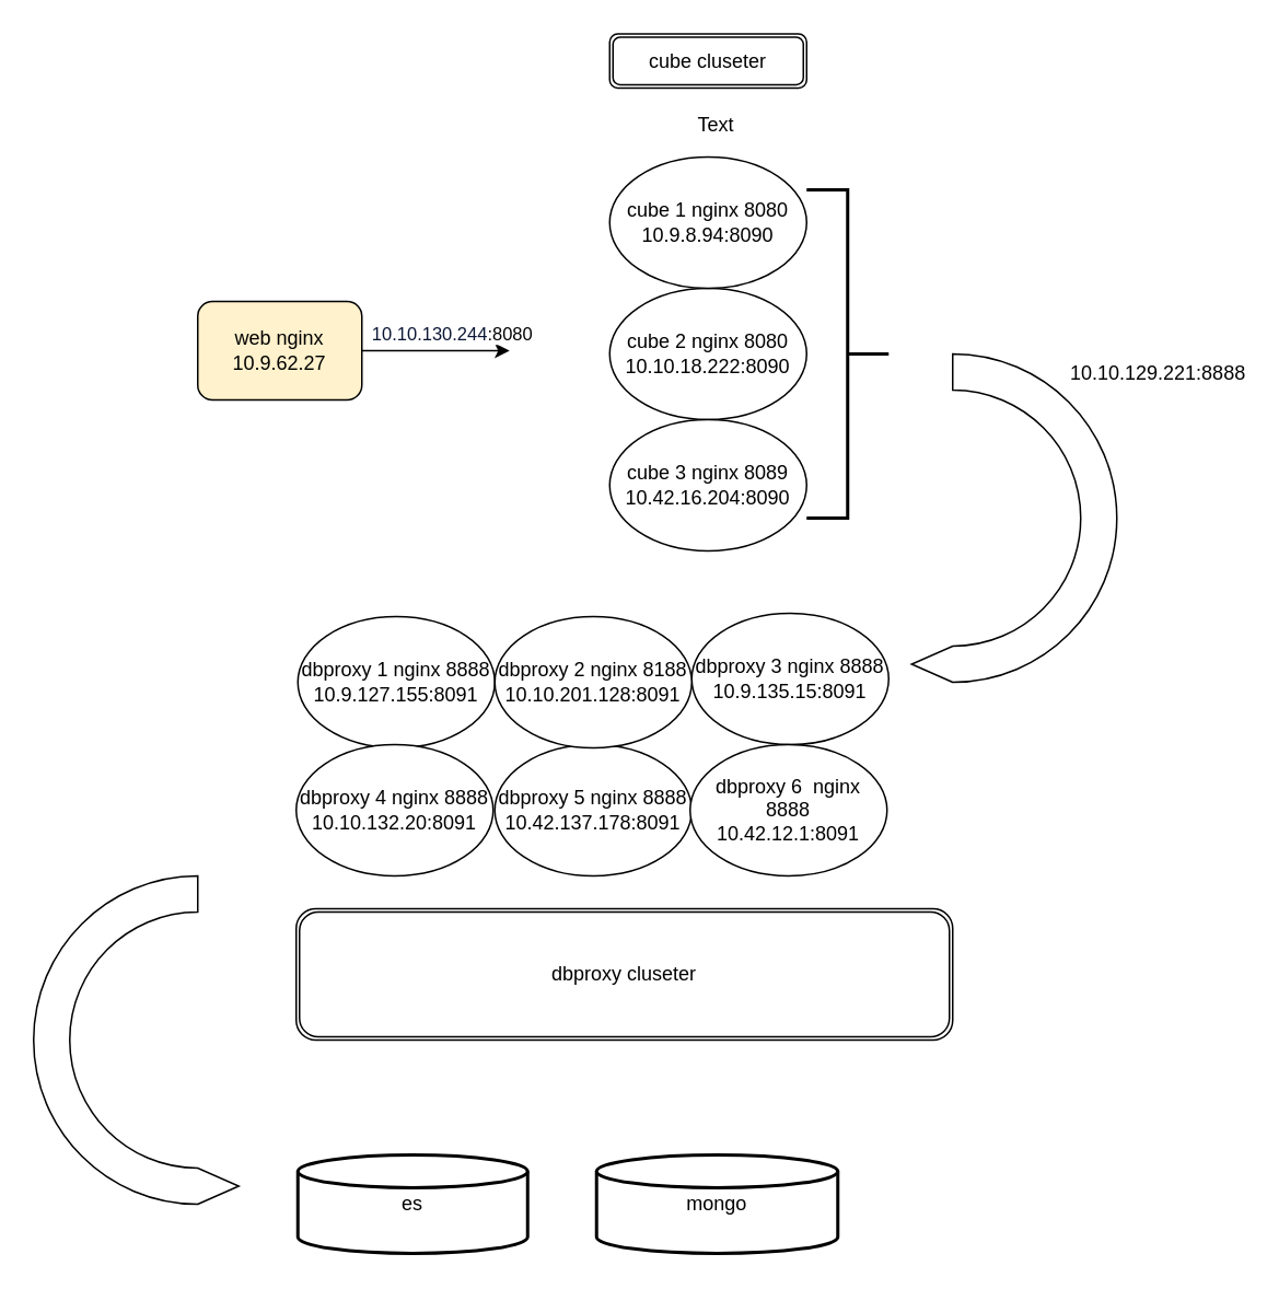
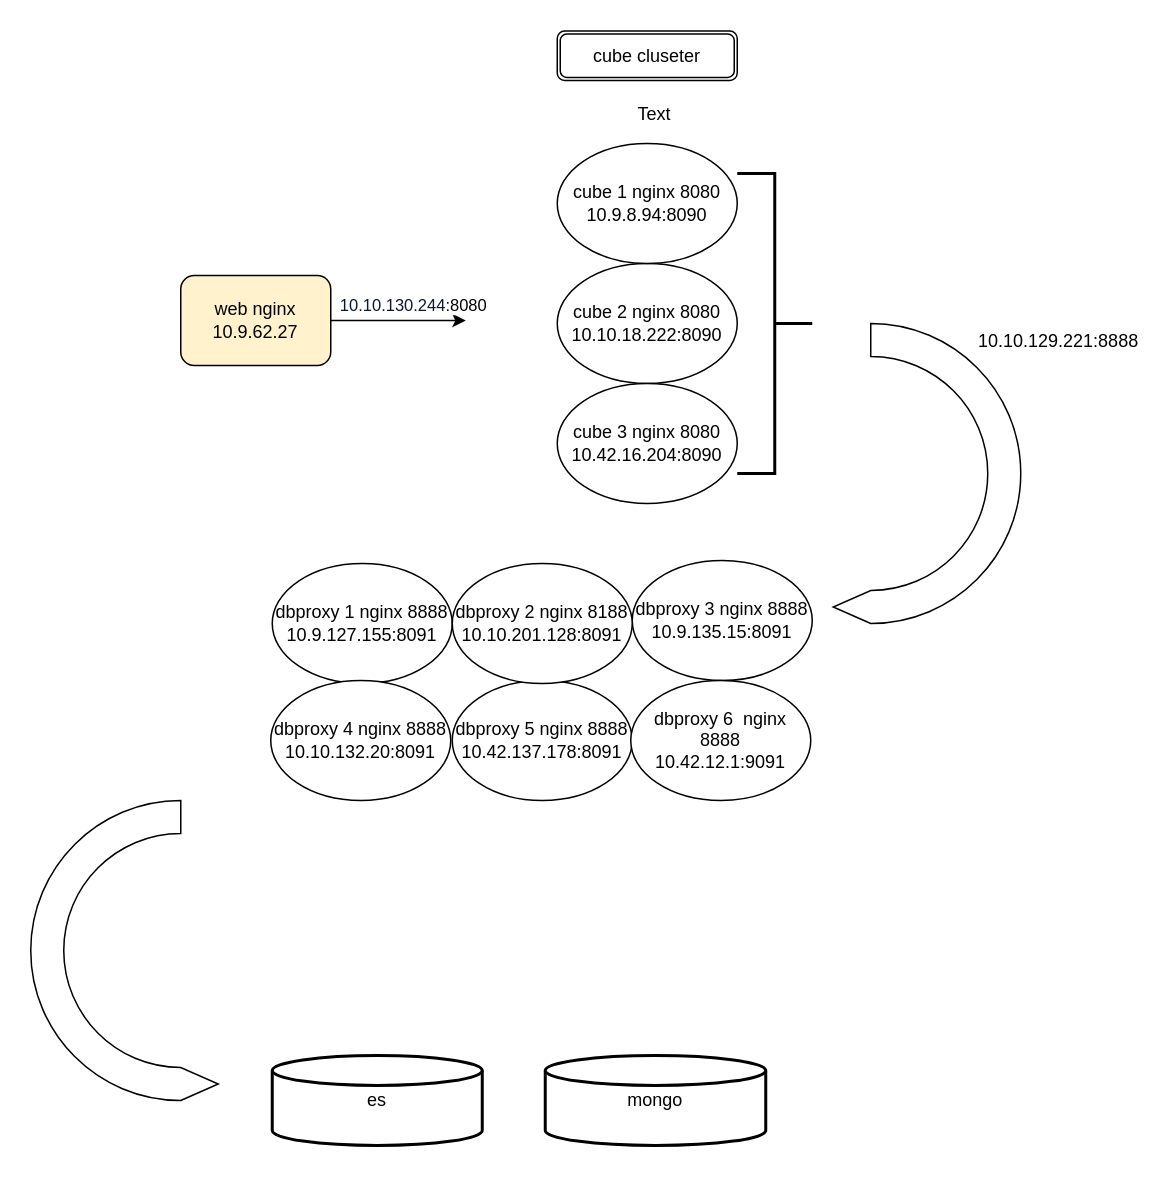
  <mxCell id="0" />
  <mxCell id="1" parent="0" />
  <mxCell id="2" value="web nginx&lt;br&gt;10.9.62.27&lt;br&gt; " style="rounded=1;whiteSpace=wrap;html=1;fillColor=#fff2cc;" parent="1" vertex="1"><mxGeometry x="120" y="183" width="100" height="60" as="geometry" /></mxCell>
  <mxCell id="3" value="cube 2 nginx 8080&lt;br&gt;10.10.18.222:8090" style="ellipse;whiteSpace=wrap;html=1;" parent="1" vertex="1"><mxGeometry x="371" y="175" width="120" height="80" as="geometry" /></mxCell>
  <mxCell id="4" value="cube 1 nginx 8080&lt;br&gt;10.9.8.94:8090" style="ellipse;whiteSpace=wrap;html=1;" parent="1" vertex="1"><mxGeometry x="371" y="95" width="120" height="80" as="geometry" /></mxCell>
  <mxCell id="5" value="dbproxy 5 nginx 8888&lt;br&gt;10.42.137.178:8091" style="ellipse;whiteSpace=wrap;html=1;" parent="1" vertex="1"><mxGeometry x="301" y="453" width="120" height="80" as="geometry" /></mxCell>
  <mxCell id="6" value="" style="strokeWidth=2;html=1;shape=mxgraph.flowchart.annotation_2;align=left;pointerEvents=1;rotation=180;" parent="1" vertex="1"><mxGeometry x="491" y="115" width="50" height="200" as="geometry" /></mxCell>
  <mxCell id="7" value="" style="html=1;shadow=0;dashed=0;align=center;verticalAlign=middle;shape=mxgraph.arrows2.uTurnArrow;dy=11;arrowHead=22;dx2=25;rotation=180;" parent="1" vertex="1"><mxGeometry x="580" y="215" width="100" height="200" as="geometry" /></mxCell>
  <mxCell id="8" value="&lt;span style=&quot;color: rgb(10 , 22 , 51)&quot;&gt;10.10.130.244&lt;/span&gt;:8080" style="edgeStyle=orthogonalEdgeStyle;rounded=0;orthogonalLoop=1;jettySize=auto;html=1;" parent="1" source="2" edge="1"><mxGeometry x="0.25" y="10" relative="1" as="geometry"><mxPoint x="310" y="213" as="targetPoint" /><mxPoint x="-1" as="offset" /></mxGeometry></mxCell>
  <mxCell id="9" value="Text" style="text;html=1;resizable=0;points=[];autosize=1;align=left;verticalAlign=top;spacingTop=-4;" parent="1" vertex="1"><mxGeometry x="423" y="66" width="40" height="20" as="geometry" /></mxCell>
  <mxCell id="10" value="cube cluseter" style="shape=ext;double=1;rounded=1;whiteSpace=wrap;html=1;" parent="1" vertex="1"><mxGeometry x="371" y="20" width="120" height="33" as="geometry" /></mxCell>
  <mxCell id="11" value="dbproxy 1 nginx 8888&lt;br&gt;10.9.127.155:8091" style="ellipse;whiteSpace=wrap;html=1;" parent="1" vertex="1"><mxGeometry x="181" y="375" width="120" height="80" as="geometry" /></mxCell>
  <mxCell id="12" value="dbproxy 4 nginx 8888&lt;br&gt;10.10.132.20:8091" style="ellipse;whiteSpace=wrap;html=1;" parent="1" vertex="1"><mxGeometry x="180" y="453" width="120" height="80" as="geometry" /></mxCell>
  <mxCell id="13" value="dbproxy 3 nginx 8888&lt;br&gt;10.9.135.15:8091" style="ellipse;whiteSpace=wrap;html=1;" parent="1" vertex="1"><mxGeometry x="421" y="373" width="120" height="80" as="geometry" /></mxCell>
  <mxCell id="14" value="dbproxy 2 nginx 8188&lt;br&gt;10.10.201.128:8091" style="ellipse;whiteSpace=wrap;html=1;" parent="1" vertex="1"><mxGeometry x="301" y="375" width="120" height="80" as="geometry" /></mxCell>
- <mxCell id="15" value="dbproxy 6&amp;nbsp; nginx 8888&lt;br&gt;10.42.12.1:8091" style="ellipse;whiteSpace=wrap;html=1;" parent="1" vertex="1"><mxGeometry x="420" y="453" width="120" height="80" as="geometry" /></mxCell>
- <mxCell id="16" value="cube 3 nginx 8089&lt;br&gt;10.42.16.204:8090" style="ellipse;whiteSpace=wrap;html=1;" parent="1" vertex="1"><mxGeometry x="371" y="255" width="120" height="80" as="geometry" /></mxCell>
- <mxCell id="17" value="dbproxy cluseter" style="shape=ext;double=1;rounded=1;whiteSpace=wrap;html=1;" parent="1" vertex="1"><mxGeometry x="180" y="553" width="400" height="80" as="geometry" /></mxCell>
+ <mxCell id="15" value="dbproxy 6&amp;nbsp; nginx 8888&lt;br&gt;10.42.12.1:9091" style="ellipse;whiteSpace=wrap;html=1;" parent="1" vertex="1"><mxGeometry x="420" y="453" width="120" height="80" as="geometry" /></mxCell>
+ <mxCell id="16" value="cube 3 nginx 8080&lt;br&gt;10.42.16.204:8090" style="ellipse;whiteSpace=wrap;html=1;" parent="1" vertex="1"><mxGeometry x="371" y="255" width="120" height="80" as="geometry" /></mxCell>
  <mxCell id="18" value="10.10.129.221:8888" style="text;html=1;" parent="1" vertex="1"><mxGeometry x="650" y="213" width="100" height="30" as="geometry" /></mxCell>
  <mxCell id="19" value="" style="html=1;shadow=0;dashed=0;align=center;verticalAlign=middle;shape=mxgraph.arrows2.uTurnArrow;dy=11;arrowHead=22;dx2=25;rotation=180;direction=east;flipH=1;flipV=0;" parent="1" vertex="1"><mxGeometry x="20" y="533" width="100" height="200" as="geometry" /></mxCell>
  <mxCell id="20" value="mongo" style="strokeWidth=2;html=1;shape=mxgraph.flowchart.database;whiteSpace=wrap;" parent="1" vertex="1"><mxGeometry x="363" y="703" width="147" height="60" as="geometry" /></mxCell>
  <mxCell id="21" value="es" style="strokeWidth=2;html=1;shape=mxgraph.flowchart.database;whiteSpace=wrap;" parent="1" vertex="1"><mxGeometry x="181" y="703" width="140" height="60" as="geometry" /></mxCell>
